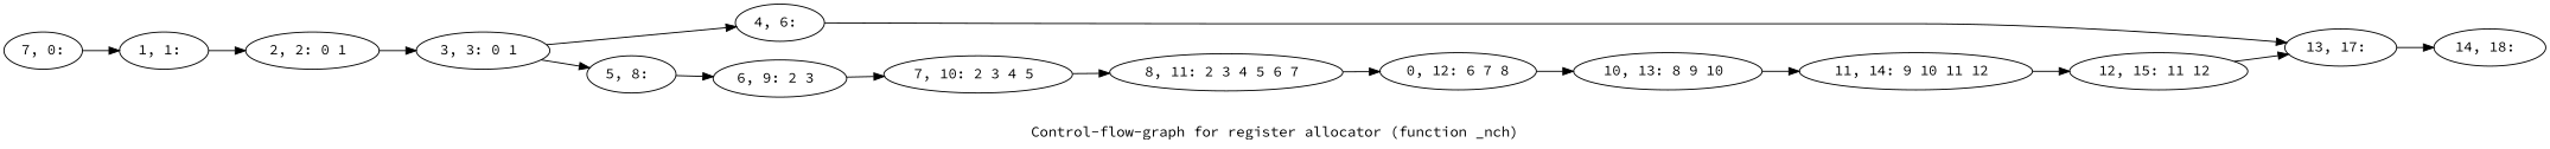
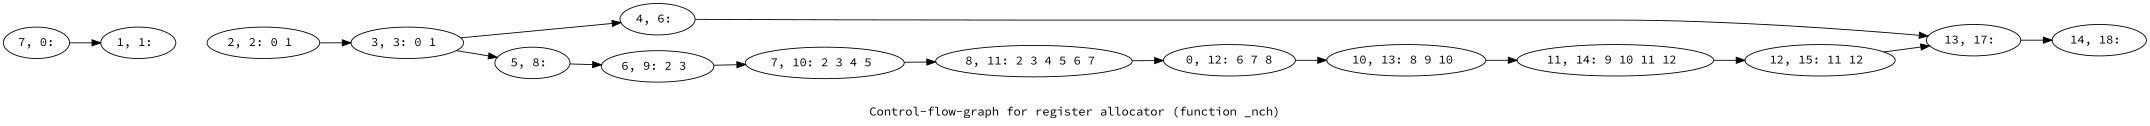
  digraph {
    fontname="Source Code Pro"
    label="Control-flow-graph for register allocator (function _nch)"
    rankdir=LR
    node [fontname="Source Code Pro"]
    edge [fontname="Source Code Pro"]
    n1 [label="7, 0:"]
    n2 [label="1, 1: "]
    n3 [label="2, 2: 0 1 "]
    n4 [label="3, 3: 0 1 "]
    n5 [label="4, 6: "]
    n6 [label="5, 8: "]
    n7 [label="13, 17: "]
    n8 [label="6, 9: 2 3 "]
    n9 [label="14, 18: "]
    n10 [label="7, 10: 2 3 4 5 "]
    n11 [label="8, 11: 2 3 4 5 6 7 "]
    n12 [label="0, 12: 6 7 8"]
    n13 [label="10, 13: 8 9 10 "]
    n14 [label="11, 14: 9 10 11 12 "]
    n15 [label="12, 15: 11 12 "]
    n1 -> n2
-   n2 -> n3
    n3 -> n4
    n4 -> n5
    n4 -> n6
    n5 -> n7
    n6 -> n8
    n7 -> n9
    n8 -> n10
    n10 -> n11
    n11 -> n12
    n12 -> n13
    n13 -> n14
    n14 -> n15
    n15 -> n7
  }
